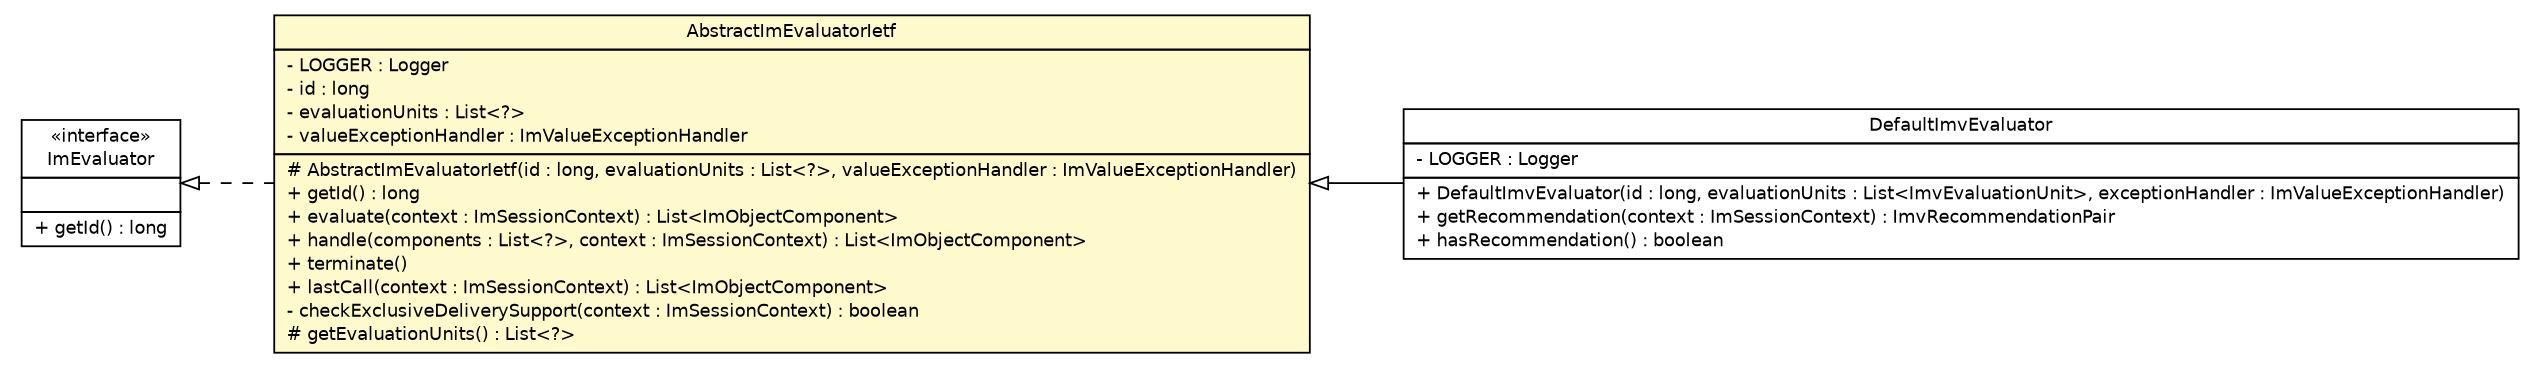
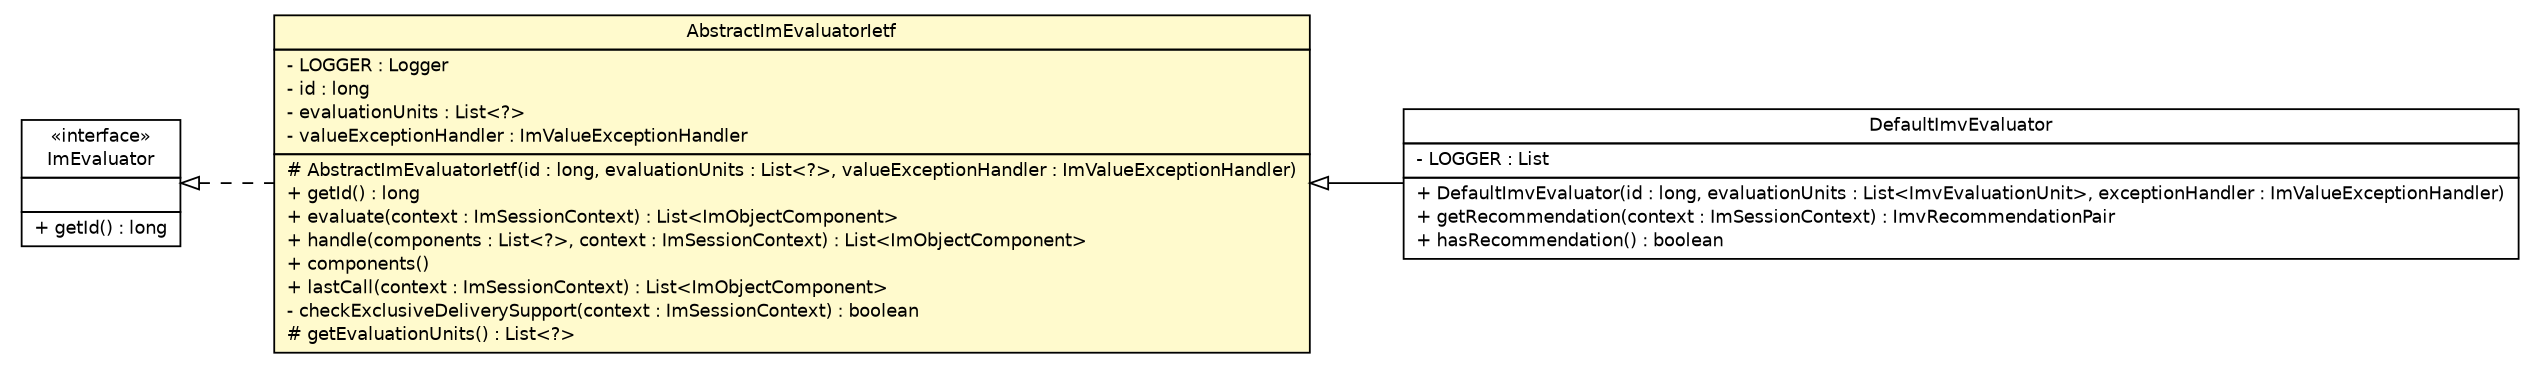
  digraph {
    nodesep=0.25
    rankdir=LR
    ranksep=0.5
    node [fontcolor=black fontname=Helvetica fontsize=10.0 shape=plaintext]
    edge [arrowtail=empty dir=back fontname=Helvetica fontsize=10 headport=p labelfontname=Helvetica labelfontsize=10 tailport=p]
    n1 [label=<<table title="de.hsbremen.tc.tnc.im.evaluate.ImEvaluator" border="0" cellborder="1" cellspacing="0" cellpadding="2" port="p" href="./ImEvaluator.html"> 		<tr><td><table border="0" cellspacing="0" cellpadding="1"> <tr><td align="center" balign="center"> &#171;interface&#187; </td></tr> <tr><td align="center" balign="center"> ImEvaluator </td></tr> 		</table></td></tr> 		<tr><td><table border="0" cellspacing="0" cellpadding="1"> <tr><td align="left" balign="left">  </td></tr> 		</table></td></tr> 		<tr><td><table border="0" cellspacing="0" cellpadding="1"> <tr><td align="left" balign="left"> + getId() : long </td></tr> 		</table></td></tr> 		</table>>]
-   n2 [label=<<table title="de.hsbremen.tc.tnc.im.evaluate.AbstractImEvaluatorIetf" border="0" cellborder="1" cellspacing="0" cellpadding="2" port="p" bgcolor="lemonChiffon" href="./AbstractImEvaluatorIetf.html"> 		<tr><td><table border="0" cellspacing="0" cellpadding="1"> <tr><td align="center" balign="center"> AbstractImEvaluatorIetf </td></tr> 		</table></td></tr> 		<tr><td><table border="0" cellspacing="0" cellpadding="1"> <tr><td align="left" balign="left"> - LOGGER : Logger </td></tr> <tr><td align="left" balign="left"> - id : long </td></tr> <tr><td align="left" balign="left"> - evaluationUnits : List&lt;?&gt; </td></tr> <tr><td align="left" balign="left"> - valueExceptionHandler : ImValueExceptionHandler </td></tr> 		</table></td></tr> 		<tr><td><table border="0" cellspacing="0" cellpadding="1"> <tr><td align="left" balign="left"> # AbstractImEvaluatorIetf(id : long, evaluationUnits : List&lt;?&gt;, valueExceptionHandler : ImValueExceptionHandler) </td></tr> <tr><td align="left" balign="left"> + getId() : long </td></tr> <tr><td align="left" balign="left"> + evaluate(context : ImSessionContext) : List&lt;ImObjectComponent&gt; </td></tr> <tr><td align="left" balign="left"> + handle(components : List&lt;?&gt;, context : ImSessionContext) : List&lt;ImObjectComponent&gt; </td></tr> <tr><td align="left" balign="left"> + terminate() </td></tr> <tr><td align="left" balign="left"> + lastCall(context : ImSessionContext) : List&lt;ImObjectComponent&gt; </td></tr> <tr><td align="left" balign="left"> - checkExclusiveDeliverySupport(context : ImSessionContext) : boolean </td></tr> <tr><td align="left" balign="left"> # getEvaluationUnits() : List&lt;?&gt; </td></tr> 		</table></td></tr> 		</table>>]
-   n3 [label=<<table title="de.hsbremen.tc.tnc.im.evaluate.simple.DefaultImvEvaluator" border="0" cellborder="1" cellspacing="0" cellpadding="2" port="p" href="./simple/DefaultImvEvaluator.html"> 		<tr><td><table border="0" cellspacing="0" cellpadding="1"> <tr><td align="center" balign="center"> DefaultImvEvaluator </td></tr> 		</table></td></tr> 		<tr><td><table border="0" cellspacing="0" cellpadding="1"> <tr><td align="left" balign="left"> - LOGGER : Logger </td></tr> 		</table></td></tr> 		<tr><td><table border="0" cellspacing="0" cellpadding="1"> <tr><td align="left" balign="left"> + DefaultImvEvaluator(id : long, evaluationUnits : List&lt;ImvEvaluationUnit&gt;, exceptionHandler : ImValueExceptionHandler) </td></tr> <tr><td align="left" balign="left"> + getRecommendation(context : ImSessionContext) : ImvRecommendationPair </td></tr> <tr><td align="left" balign="left"> + hasRecommendation() : boolean </td></tr> 		</table></td></tr> 		</table>>]
+   n2 [label=<<table title="de.hsbremen.tc.tnc.im.evaluate.AbstractImEvaluatorIetf" border="0" cellborder="1" cellspacing="0" cellpadding="2" port="p" bgcolor="lemonChiffon" href="./AbstractImEvaluatorIetf.html"> 		<tr><td><table border="0" cellspacing="0" cellpadding="1"> <tr><td align="center" balign="center"> AbstractImEvaluatorIetf </td></tr> 		</table></td></tr> 		<tr><td><table border="0" cellspacing="0" cellpadding="1"> <tr><td align="left" balign="left"> - LOGGER : Logger </td></tr> <tr><td align="left" balign="left"> - id : long </td></tr> <tr><td align="left" balign="left"> - evaluationUnits : List&lt;?&gt; </td></tr> <tr><td align="left" balign="left"> - valueExceptionHandler : ImValueExceptionHandler </td></tr> 		</table></td></tr> 		<tr><td><table border="0" cellspacing="0" cellpadding="1"> <tr><td align="left" balign="left"> # AbstractImEvaluatorIetf(id : long, evaluationUnits : List&lt;?&gt;, valueExceptionHandler : ImValueExceptionHandler) </td></tr> <tr><td align="left" balign="left"> + getId() : long </td></tr> <tr><td align="left" balign="left"> + evaluate(context : ImSessionContext) : List&lt;ImObjectComponent&gt; </td></tr> <tr><td align="left" balign="left"> + handle(components : List&lt;?&gt;, context : ImSessionContext) : List&lt;ImObjectComponent&gt; </td></tr> <tr><td align="left" balign="left"> + components() </td></tr> <tr><td align="left" balign="left"> + lastCall(context : ImSessionContext) : List&lt;ImObjectComponent&gt; </td></tr> <tr><td align="left" balign="left"> - checkExclusiveDeliverySupport(context : ImSessionContext) : boolean </td></tr> <tr><td align="left" balign="left"> # getEvaluationUnits() : List&lt;?&gt; </td></tr> 		</table></td></tr> 		</table>>]
+   n3 [label=<<table title="de.hsbremen.tc.tnc.im.evaluate.simple.DefaultImvEvaluator" border="0" cellborder="1" cellspacing="0" cellpadding="2" port="p" href="./simple/DefaultImvEvaluator.html"> 		<tr><td><table border="0" cellspacing="0" cellpadding="1"> <tr><td align="center" balign="center"> DefaultImvEvaluator </td></tr> 		</table></td></tr> 		<tr><td><table border="0" cellspacing="0" cellpadding="1"> <tr><td align="left" balign="left"> - LOGGER : List </td></tr> 		</table></td></tr> 		<tr><td><table border="0" cellspacing="0" cellpadding="1"> <tr><td align="left" balign="left"> + DefaultImvEvaluator(id : long, evaluationUnits : List&lt;ImvEvaluationUnit&gt;, exceptionHandler : ImValueExceptionHandler) </td></tr> <tr><td align="left" balign="left"> + getRecommendation(context : ImSessionContext) : ImvRecommendationPair </td></tr> <tr><td align="left" balign="left"> + hasRecommendation() : boolean </td></tr> 		</table></td></tr> 		</table>>]
    n1 -> n2 [style=dashed]
    n2 -> n3
  }
